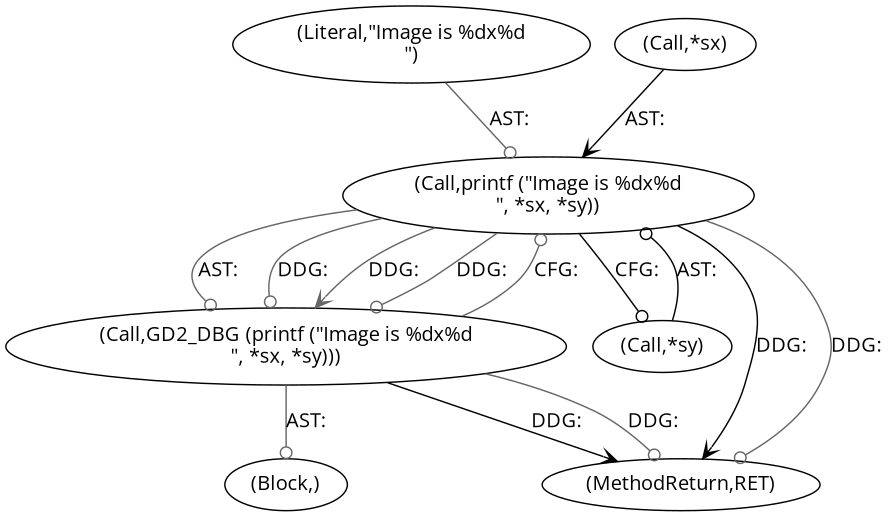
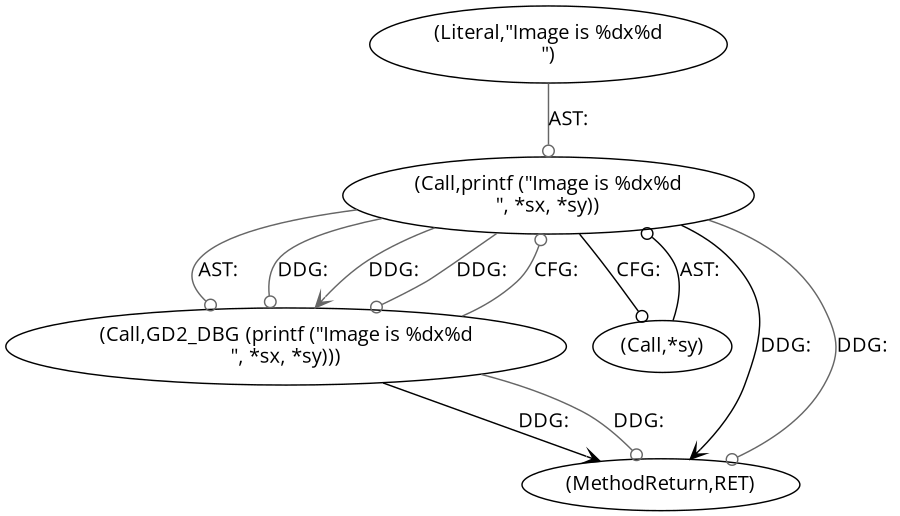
  digraph {
    fontname="Open Sans"
    node [fontname="Open Sans"]
    edge [arrowhead=odot color=gray40 fontname="Open Sans"]
    n1 [label="(Call,printf (\"Image is %dx%d\n\", *sx, *sy))"]
    n2 [label="(Call,GD2_DBG (printf (\"Image is %dx%d\n\", *sx, *sy)))"]
    n3 [label="(Call,*sy)"]
    n4 [label="(MethodReturn,RET)"]
-   n5 [label="(Block,)"]
    n6 [label="(Literal,\"Image is %dx%d\n\")"]
-   n7 [label="(Call,*sx)"]
    n1 -> n2 [label="AST: "]
    n1 -> n2 [label="DDG: "]
    n1 -> n2 [arrowhead=vee label="DDG: "]
    n1 -> n2 [label="DDG: "]
    n1 -> n3 [color=black label="CFG: "]
    n1 -> n4 [arrowhead=vee color=black label="DDG: "]
    n1 -> n4 [label="DDG: "]
    n2 -> n1 [label="CFG: "]
    n2 -> n4 [arrowhead=vee color=black label="DDG: "]
    n2 -> n4 [label="DDG: "]
-   n2 -> n5 [label="AST: "]
    n3 -> n1 [color=black label="AST: "]
    n6 -> n1 [label="AST: "]
-   n7 -> n1 [arrowhead=vee color=black label="AST: "]
  }
